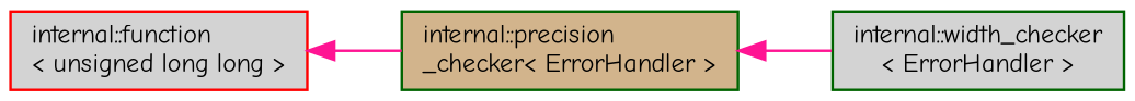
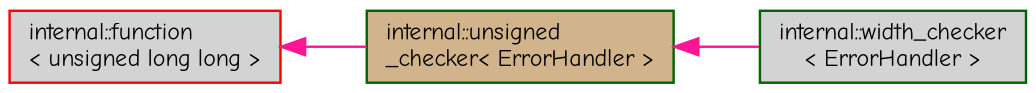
  digraph {
    fontname="Comic Neue"
    rankdir=LR
    node [color=darkgreen fillcolor=lightgrey fontname="Comic Neue" fontsize=10 shape=record style=filled]
    edge [color=deeppink dir=back fontname="Comic Neue" fontsize=10 labelfontname=Helvetica labelfontsize=10 style=solid]
    n1 [color=red height=0.2 label="internal::function\l\< unsigned long long \>" width=0.4]
-   n2 [fillcolor=tan height=0.2 label="internal::precision\l_checker\< ErrorHandler \>" width=0.4]
+   n2 [fillcolor=tan height=0.2 label="internal::unsigned\l_checker\< ErrorHandler \>" width=0.4]
    n3 [height=0.2 label="internal::width_checker\l\< ErrorHandler \>" width=0.4]
    n1 -> n2
    n2 -> n3
  }
